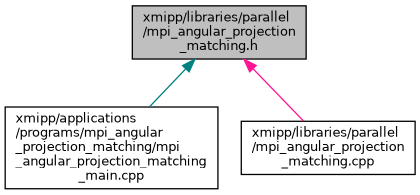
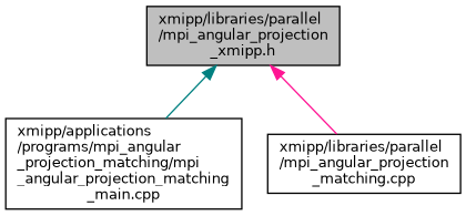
  digraph {
    node [color=black fillcolor=white fontname=Helvetica fontsize=10 shape=record style=filled]
    edge [dir=back fontname=Helvetica fontsize=10 labelfontname=Helvetica labelfontsize=10 style=solid]
-   n1 [fillcolor=grey75 fontcolor=black height=0.2 label="xmipp/libraries/parallel\l/mpi_angular_projection\l_matching.h" width=0.4]
+   n1 [fillcolor=grey75 fontcolor=black height=0.2 label="xmipp/libraries/parallel\l/mpi_angular_projection\l_xmipp.h" width=0.4]
    n2 [height=0.2 label="xmipp/applications\l/programs/mpi_angular\l_projection_matching/mpi\l_angular_projection_matching\l_main.cpp" width=0.4]
    n3 [height=0.2 label="xmipp/libraries/parallel\l/mpi_angular_projection\l_matching.cpp" width=0.4]
    n1 -> n2 [color=teal]
    n1 -> n3 [color=deeppink]
  }
